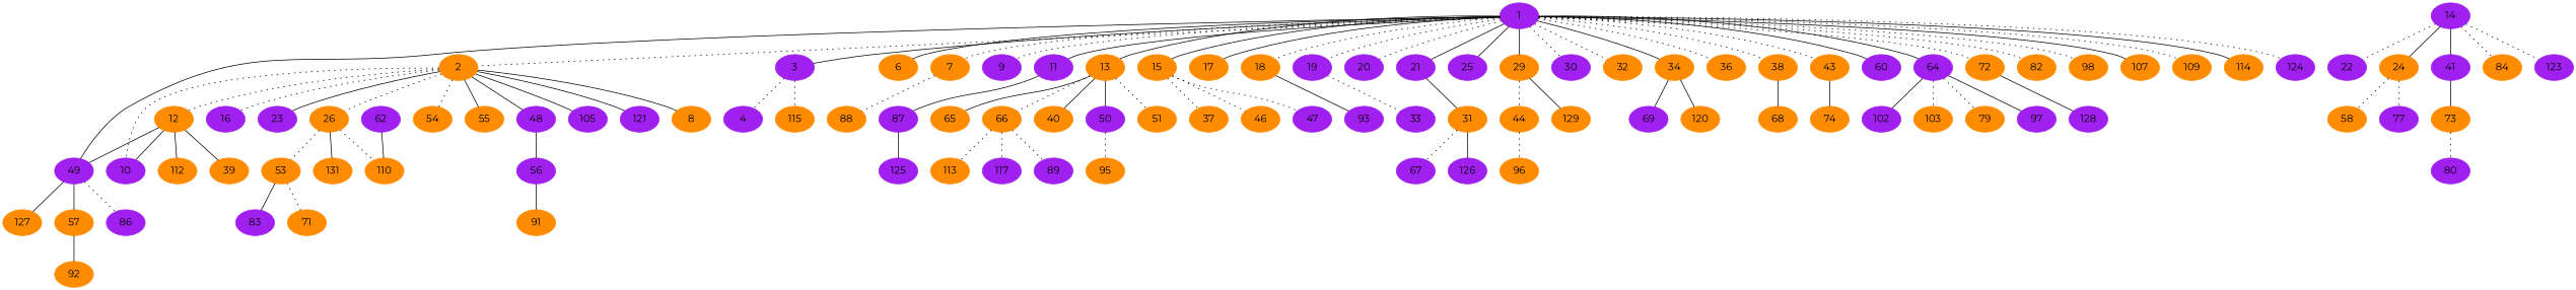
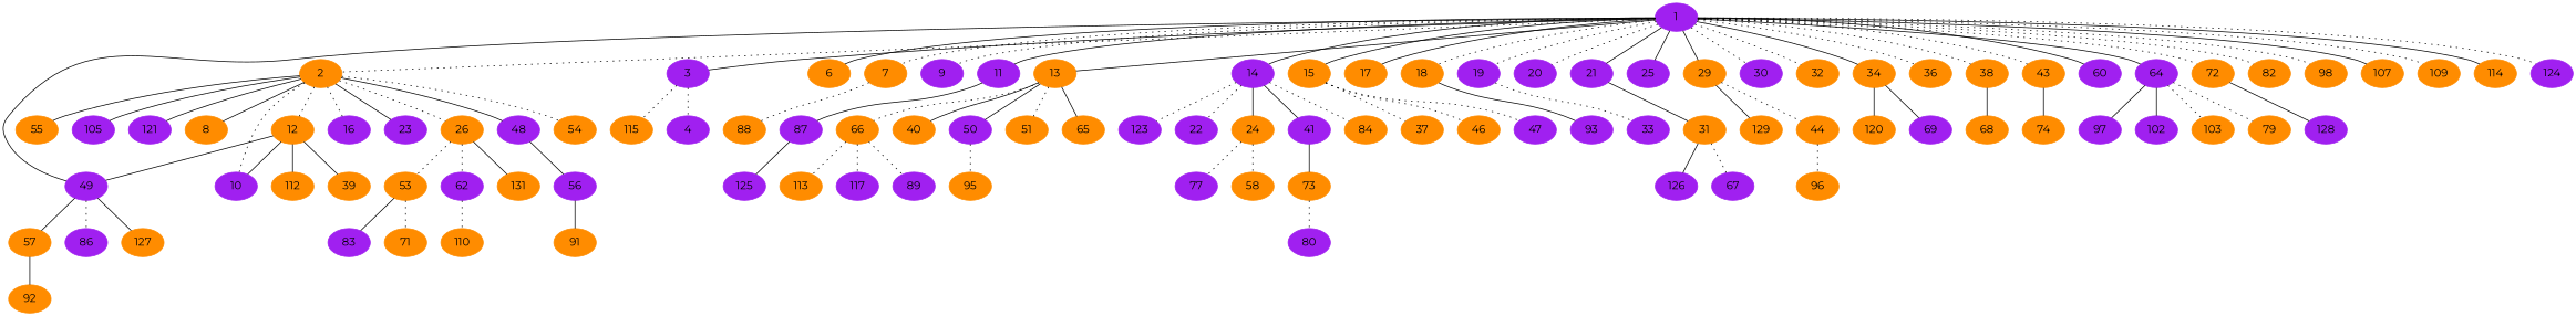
  graph {
    fontname=Montserrat
    node [color=darkorange fontname=Montserrat style=filled]
    edge [fontname=Montserrat style=solid]
    1 [color=purple super="+81"]
    2 [super="+5"]
    3 [color=purple super="+63"]
    6
    7 [super="+61"]
    9 [color=purple]
    11 [color=purple]
    13 [super="+118"]
    14 [color=purple super="+130"]
    15 [super="+27"]
    17
    18 [super="+99"]
    19 [color=purple]
    20 [color=purple]
    21 [color=purple super="+59"]
    25 [color=purple]
    29 [super="+52"]
    30 [color=purple]
    32
    34 [super="+35"]
    36 [super="+108"]
    38
    43
    49 [color=purple super="+78"]
    60 [color=purple]
    64 [color=purple super="+94"]
    72 [super="+104"]
    82
    98
    107 [super="+119"]
    109
    114
    124 [color=purple]
    8
    10 [color=purple]
    12 [super="+75"]
    16 [color=purple]
    23 [color=purple]
    26 [super="+45"]
    48 [color=purple]
    54
    55
    105 [color=purple]
    121 [color=purple]
    4 [color=purple super="+101"]
    115
    88
    87 [color=purple]
    40
    50 [color=purple]
    51 [super="+100"]
    65
    66 [super="+116"]
    22 [color=purple]
    24 [super="+28"]
    41 [color=purple]
    84
    123 [color=purple]
    37
    46
    47 [color=purple]
    93 [color=purple]
    33 [color=purple]
    31 [super="+42"]
    44 [super="+90"]
    129
    69 [color=purple]
    120
    68
    74
    57 [super="+70"]
    86 [color=purple]
    127
    79
    97 [color=purple]
    102 [color=purple]
    103
    128 [color=purple]
    39 [super="+122"]
    112
    53 [super="+85"]
    62 [color=purple]
    131
    56 [color=purple super="+106"]
    125 [color=purple]
    95
    89 [color=purple]
    113
    117 [color=purple]
    58
    77 [color=purple]
    73 [super="+76"]
    67 [color=purple]
    126 [color=purple]
    71
    83 [color=purple]
    110 [super="+111"]
    96
    80 [color=purple]
    91
    92
    1 -- 2 [style=dotted]
    1 -- 3
    1 -- 6
    1 -- 7 [style=dotted]
    1 -- 9 [style=dotted]
    1 -- 11
    1 -- 13
+   1 -- 14
    1 -- 15
    1 -- 17
    1 -- 18 [style=dotted]
    1 -- 19 [style=dotted]
    1 -- 20 [style=dotted]
    1 -- 21
    1 -- 25
    1 -- 29
    1 -- 30 [style=dotted]
    1 -- 32 [style=dotted]
    1 -- 34
    1 -- 36 [style=dotted]
    1 -- 38 [style=dotted]
    1 -- 43 [style=dotted]
    1 -- 49
    1 -- 60
    1 -- 64
    1 -- 72 [style=dotted]
    1 -- 82 [style=dotted]
    1 -- 98 [style=dotted]
    1 -- 107
    1 -- 109 [style=dotted]
    1 -- 114
    1 -- 124 [style=dotted]
    2 -- 8
    2 -- 10 [style=dotted]
    2 -- 12 [style=dotted]
    2 -- 16 [style=dotted]
    2 -- 23
    2 -- 26 [style=dotted]
    2 -- 48
    2 -- 54 [style=dotted]
    2 -- 55
    2 -- 105
    2 -- 121
    3 -- 4 [style=dotted]
    3 -- 115 [style=dotted]
    7 -- 88 [style=dotted]
    11 -- 87
    13 -- 40
    13 -- 50
    13 -- 51 [style=dotted]
    13 -- 65
    13 -- 66 [style=dotted]
    14 -- 22 [style=dotted]
    14 -- 24
    14 -- 41
    14 -- 84 [style=dotted]
    14 -- 123 [style=dotted]
    15 -- 37 [style=dotted]
    15 -- 46 [style=dotted]
    15 -- 47 [style=dotted]
    18 -- 93
    19 -- 33 [style=dotted]
    21 -- 31
    29 -- 44 [style=dotted]
    29 -- 129
    34 -- 69
    34 -- 120
    38 -- 68
    43 -- 74
    49 -- 57
    49 -- 86 [style=dotted]
    49 -- 127
    64 -- 79 [style=dotted]
    64 -- 97
    64 -- 102
    64 -- 103 [style=dotted]
    72 -- 128
    12 -- 49
    12 -- 10
    12 -- 39
    12 -- 112
    26 -- 53 [style=dotted]
-   26 -- 110 [style=dotted]
+   26 -- 62 [style=dotted]
    26 -- 131
    48 -- 56
    87 -- 125
    50 -- 95 [style=dotted]
    66 -- 89 [style=dotted]
    66 -- 113 [style=dotted]
    66 -- 117 [style=dotted]
    24 -- 58 [style=dotted]
    24 -- 77 [style=dotted]
    41 -- 73
    31 -- 67 [style=dotted]
    31 -- 126
    44 -- 96 [style=dotted]
    57 -- 92
    53 -- 71 [style=dotted]
    53 -- 83
-   62 -- 110
+   62 -- 110 [style=dotted]
    56 -- 91
    73 -- 80 [style=dotted]
  }
